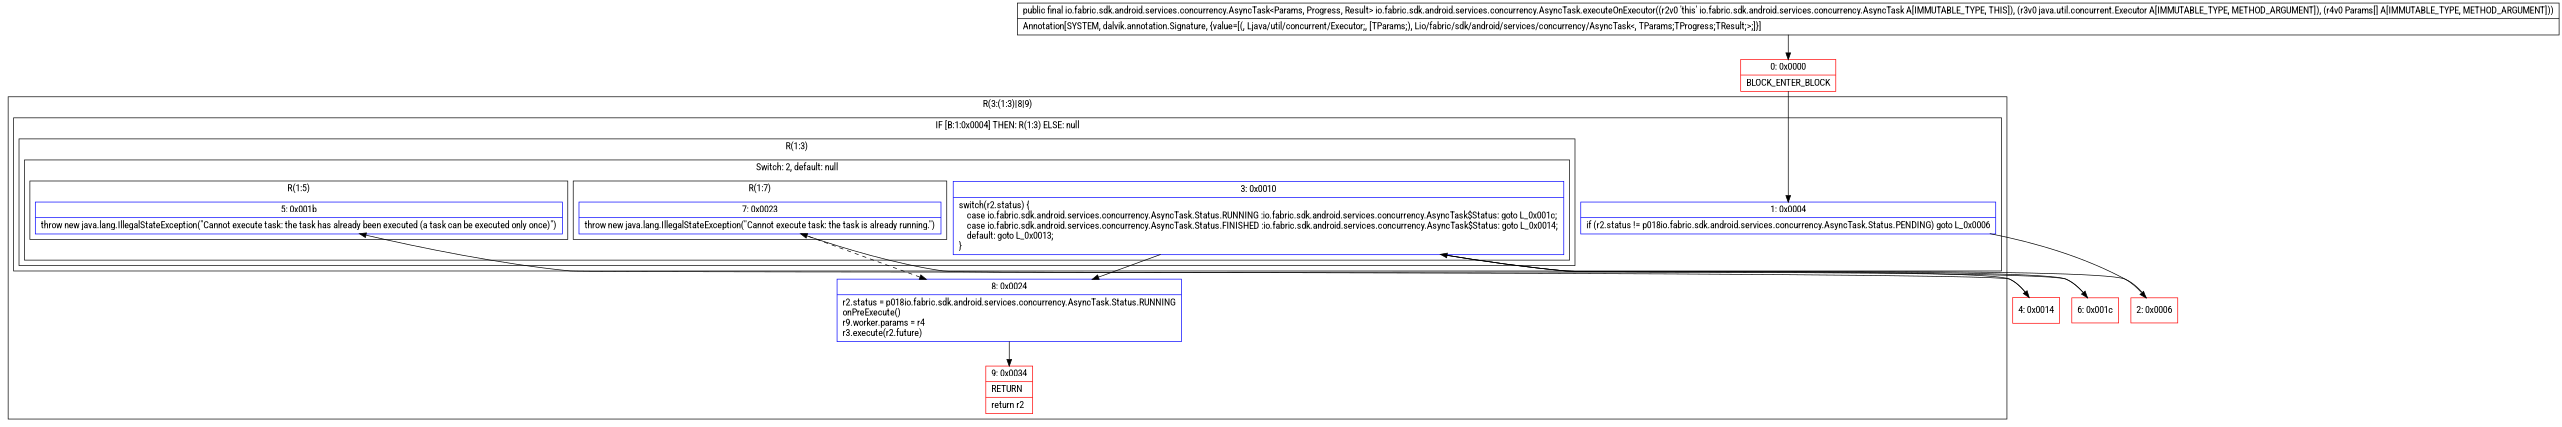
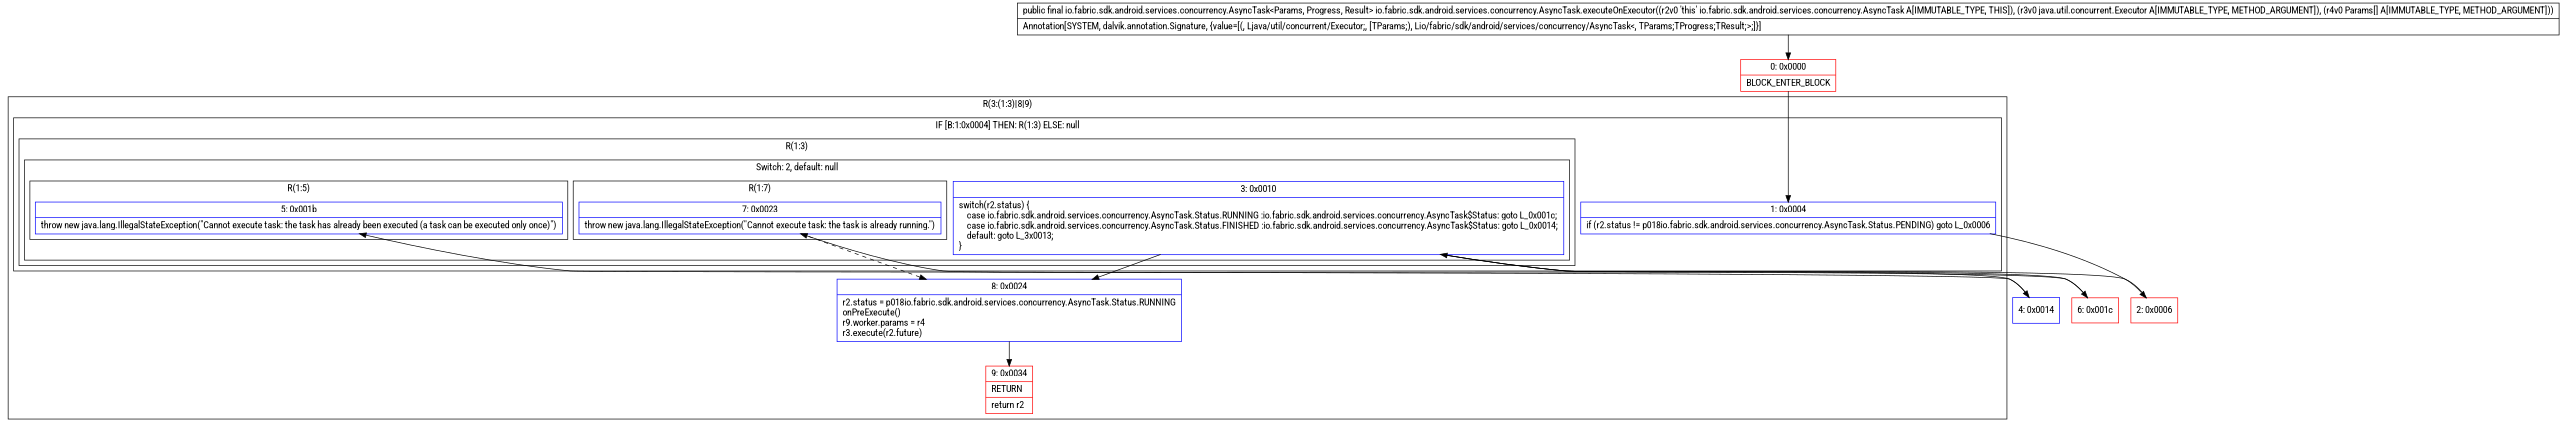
  digraph {
    fontname="Roboto Condensed"
    node [color=blue fontname="Roboto Condensed" shape=record]
    edge [fontname="Roboto Condensed"]
    n1 [label="{7\:\ 0x0023|throw new java.lang.IllegalStateException(\"Cannot execute task: the task is already running.\")\l}"]
    n2 [label="{5\:\ 0x001b|throw new java.lang.IllegalStateException(\"Cannot execute task: the task has already been executed (a task can be executed only once)\")\l}"]
-   n3 [label="{3\:\ 0x0010|switch(r2.status) \{\l    case io.fabric.sdk.android.services.concurrency.AsyncTask.Status.RUNNING :io.fabric.sdk.android.services.concurrency.AsyncTask$Status: goto L_0x001c;\l    case io.fabric.sdk.android.services.concurrency.AsyncTask.Status.FINISHED :io.fabric.sdk.android.services.concurrency.AsyncTask$Status: goto L_0x0014;\l    default: goto L_0x0013;\l\}\l}"]
+   n3 [label="{3\:\ 0x0010|switch(r2.status) \{\l    case io.fabric.sdk.android.services.concurrency.AsyncTask.Status.RUNNING :io.fabric.sdk.android.services.concurrency.AsyncTask$Status: goto L_0x001c;\l    case io.fabric.sdk.android.services.concurrency.AsyncTask.Status.FINISHED :io.fabric.sdk.android.services.concurrency.AsyncTask$Status: goto L_0x0014;\l    default: goto L_3x0013;\l\}\l}"]
    n4 [label="{1\:\ 0x0004|if (r2.status != p018io.fabric.sdk.android.services.concurrency.AsyncTask.Status.PENDING) goto L_0x0006\l}"]
    n5 [label="{8\:\ 0x0024|r2.status = p018io.fabric.sdk.android.services.concurrency.AsyncTask.Status.RUNNING\lonPreExecute()\lr9.worker.params = r4\lr3.execute(r2.future)\l}"]
    n6 [color=red label="{9\:\ 0x0034|RETURN\l|return r2\l}"]
-   n7 [color=red label="{4\:\ 0x0014}"]
+   n7 [label="{4\:\ 0x0014}"]
    n8 [color=red label="{6\:\ 0x001c}"]
    n9 [color=red label="{2\:\ 0x0006}"]
    n10 [color=red label="{0\:\ 0x0000|BLOCK_ENTER_BLOCK\l}"]
    n11 [label="{public final io.fabric.sdk.android.services.concurrency.AsyncTask\<Params, Progress, Result\> io.fabric.sdk.android.services.concurrency.AsyncTask.executeOnExecutor((r2v0 'this' io.fabric.sdk.android.services.concurrency.AsyncTask A[IMMUTABLE_TYPE, THIS]), (r3v0 java.util.concurrent.Executor A[IMMUTABLE_TYPE, METHOD_ARGUMENT]), (r4v0 Params[] A[IMMUTABLE_TYPE, METHOD_ARGUMENT]))  | Annotation[SYSTEM, dalvik.annotation.Signature, \{value=[(, Ljava\/util\/concurrent\/Executor;, [TParams;), Lio\/fabric\/sdk\/android\/services\/concurrency\/AsyncTask\<, TParams;TProgress;TResult;\>;]\}]\l}" color=""]
    subgraph cluster_1 {
      label="R(3:(1:3)|8|9)"
      n5
      n6
      subgraph cluster_2 {
        label="IF [B:1:0x0004] THEN: R(1:3) ELSE: null"
        n4
        subgraph cluster_3 {
          label="R(1:3)"
          subgraph cluster_4 {
            label="Switch: 2, default: null"
            n3
            subgraph cluster_5 {
              label="R(1:7)"
              n1
            }
            subgraph cluster_6 {
              label="R(1:5)"
              n2
            }
          }
        }
      }
    }
    n1 -> n5 [style=dashed]
    n3 -> n5
    n3 -> n7
    n3 -> n8
    n4 -> n9
    n5 -> n6
    n7 -> n2
    n8 -> n1
    n9 -> n3
    n10 -> n4
    n11 -> n10
  }
